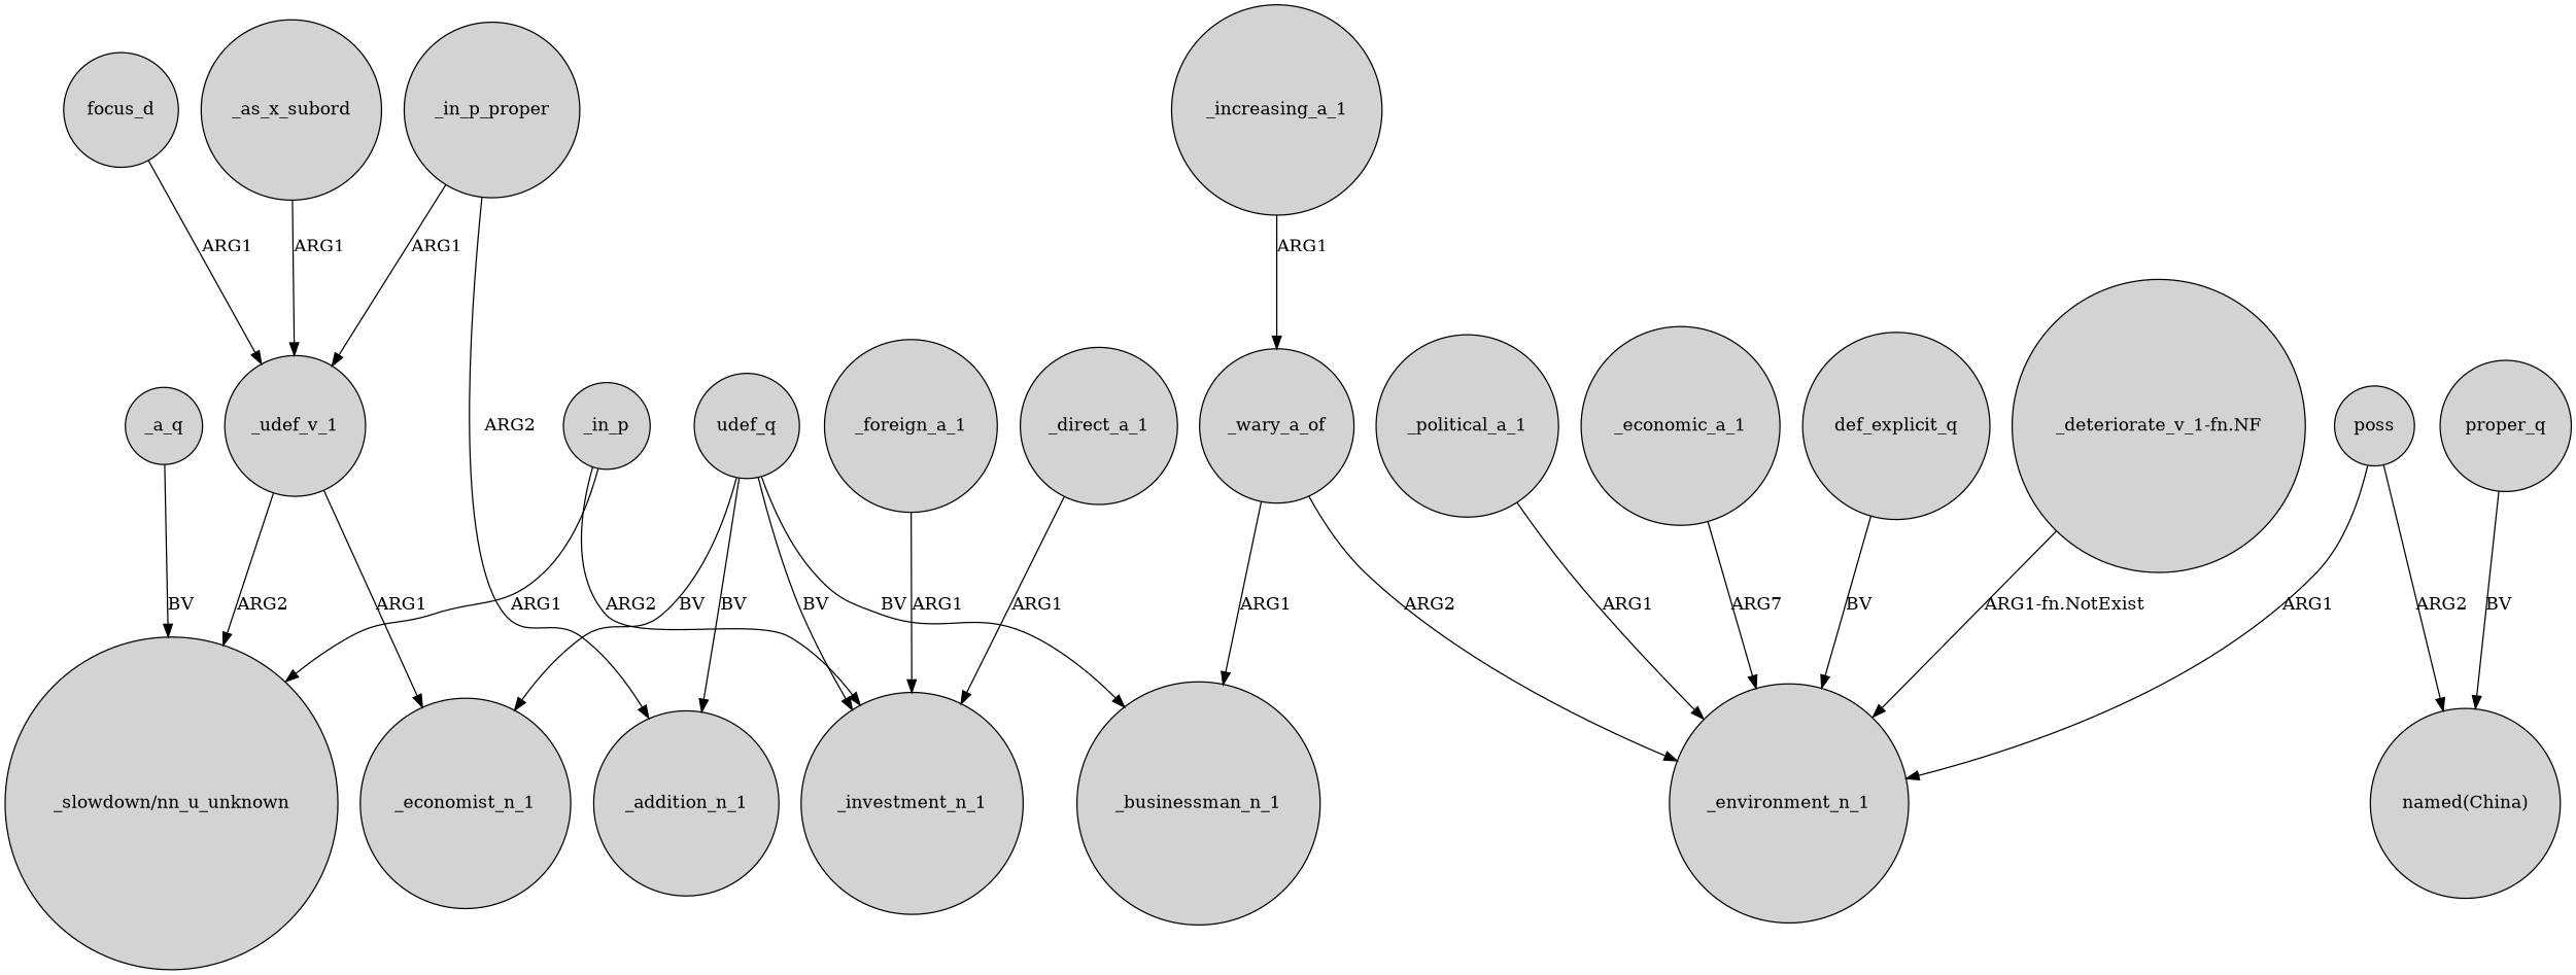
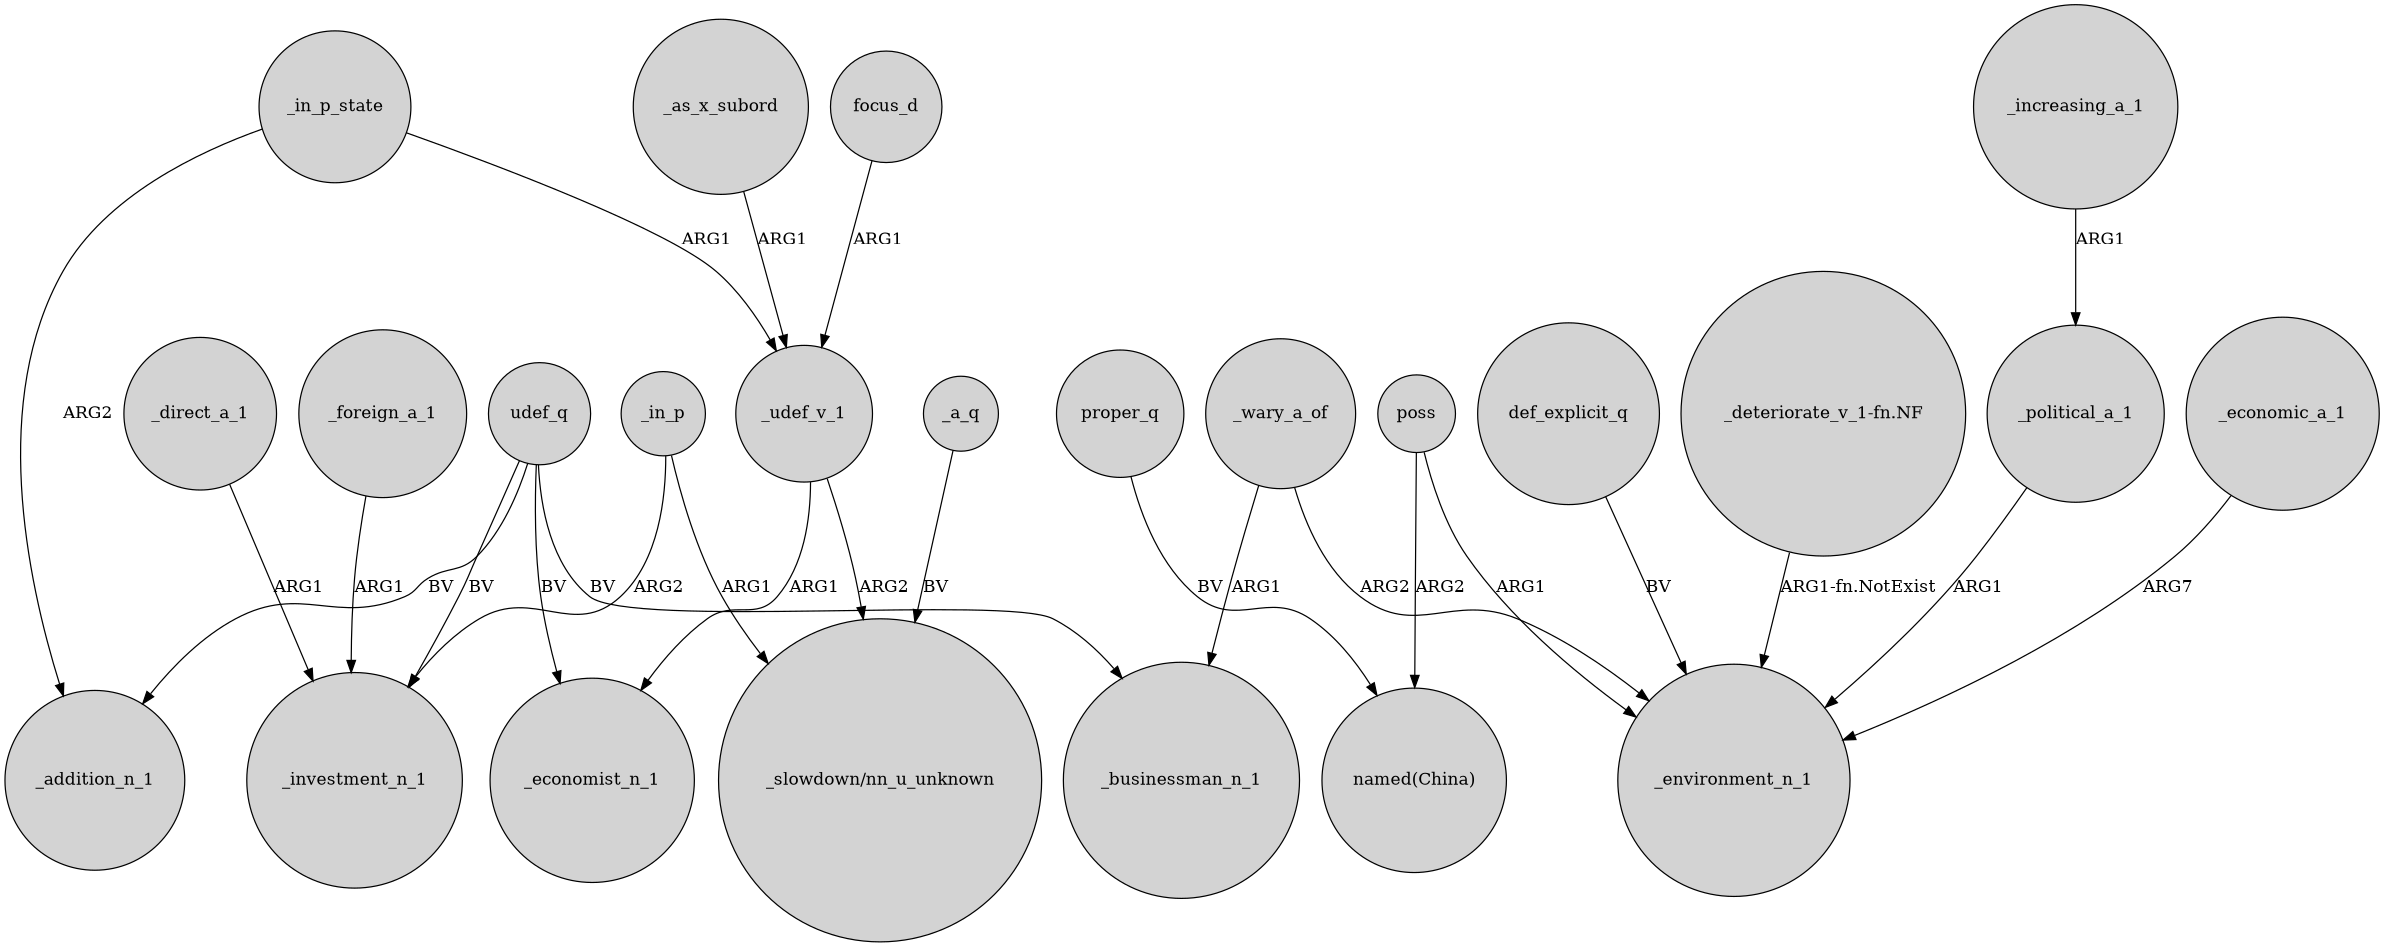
  digraph {
    node [shape=circle style=filled]
    _wary_a_of
    _businessman_n_1
    _environment_n_1
    udef_q
    _economist_n_1
    _investment_n_1
    _addition_n_1
    "_deteriorate_v_1-fn.NF"
    n9 [label=_udef_v_1]
    focus_d
-   _in_p_state [label=_in_p_proper]
+   _in_p_state
    "_slowdown/nn_u_unknown"
    _increasing_a_1
    _as_x_subord
    poss
    "named(China)"
    _political_a_1
    _in_p
    _economic_a_1
    _a_q
    proper_q
    def_explicit_q
    _foreign_a_1
    _direct_a_1
    _wary_a_of -> _businessman_n_1 [label=ARG1]
    _wary_a_of -> _environment_n_1 [label=ARG2]
    udef_q -> _businessman_n_1 [label=BV]
    udef_q -> _economist_n_1 [label=BV]
    udef_q -> _investment_n_1 [label=BV]
    udef_q -> _addition_n_1 [label=BV]
    "_deteriorate_v_1-fn.NF" -> _environment_n_1 [label="ARG1-fn.NotExist"]
    n9 -> _economist_n_1 [label=ARG1]
    n9 -> "_slowdown/nn_u_unknown" [label=ARG2]
    focus_d -> n9 [label=ARG1]
    _in_p_state -> _addition_n_1 [label=ARG2]
    _in_p_state -> n9 [label=ARG1]
-   _increasing_a_1 -> _wary_a_of [label=ARG1]
+   _increasing_a_1 -> _political_a_1 [label=ARG1]
    _as_x_subord -> n9 [label=ARG1]
    poss -> _environment_n_1 [label=ARG1]
    poss -> "named(China)" [label=ARG2]
    _political_a_1 -> _environment_n_1 [label=ARG1]
    _in_p -> _investment_n_1 [label=ARG2]
    _in_p -> "_slowdown/nn_u_unknown" [label=ARG1]
    _economic_a_1 -> _environment_n_1 [label=ARG7]
    _a_q -> "_slowdown/nn_u_unknown" [label=BV]
    proper_q -> "named(China)" [label=BV]
    def_explicit_q -> _environment_n_1 [label=BV]
    _foreign_a_1 -> _investment_n_1 [label=ARG1]
    _direct_a_1 -> _investment_n_1 [label=ARG1]
  }
